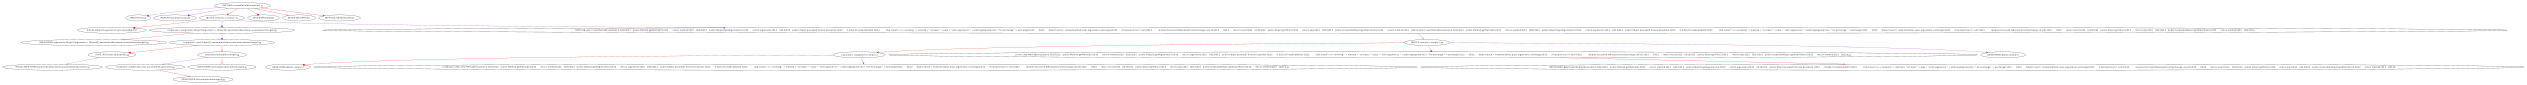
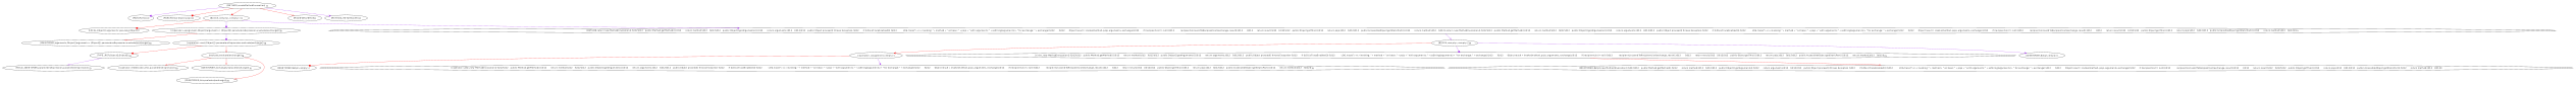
  digraph {
    fontname="IBM Plex Sans"
    node [fontname="IBM Plex Sans"]
    edge [arrowhead=box color=red fontname="IBM Plex Sans"]
    n1 [label=<(METHOD,createMethodInvocation)<SUB>77</SUB>>]
    n2 [label=<(PARAM,this)<SUB>77</SUB>>]
    n3 [label=<(PARAM,final Object pojo)<SUB>77</SUB>>]
    n4 [label=<(BLOCK,&lt;empty&gt;,&lt;empty&gt;)<SUB>77</SUB>>]
-   n5 [label=<(MODIFIER,PUBLIC)>]
    n6 [label=<(MODIFIER,VIRTUAL)>]
    n7 [label=<(METHOD_RETURN,ANY)<SUB>77</SUB>>]
    n8 [label=<(LOCAL,Object[] arguments: java.lang.Object[])>]
    n9 [label=<(&lt;operator&gt;.assignment,Object[] arguments = (Object[]) parametersExpression.evaluate(exchange))<SUB>78</SUB>>]
    n10 [label=<(RETURN,return new MethodInvocation() {\012\012    public Method getMethod() {\012        return method;\012    }\012\012    public Object[] getArguments() {\012        return arguments;\012    }\012\012    public Object proceed() throws Exception {\012        if (LOG.isTraceEnabled()) {\012            LOG.trace(&quot;&gt;&gt;&gt;&gt; invoking: &quot; + method + &quot; on bean: &quot; + pojo + &quot; with arguments: &quot; + asString(arguments) + &quot; for exchange: &quot; + exchange);\012        }\012        Object result = invoke(method, pojo, arguments, exchange);\012        if (recipientList != null) {\012            recipientList.sendToRecipientList(exchange, result);\012        }\012        return result;\012    }\012\012    public Object getThis() {\012        return pojo;\012    }\012\012    public AccessibleObject getStaticPart() {\012        return method;\012    }\012};,return new MethodInvocation() {\012\012    public Method getMethod() {\012        return method;\012    }\012\012    public Object[] getArguments() {\012        return arguments;\012    }\012\012    public Object proceed() throws Exception {\012        if (LOG.isTraceEnabled()) {\012            LOG.trace(&quot;&gt;&gt;&gt;&gt; invoking: &quot; + method + &quot; on bean: &quot; + pojo + &quot; with arguments: &quot; + asString(arguments) + &quot; for exchange: &quot; + exchange);\012        }\012        Object result = invoke(method, pojo, arguments, exchange);\012        if (recipientList != null) {\012            recipientList.sendToRecipientList(exchange, result);\012        }\012        return result;\012    }\012\012    public Object getThis() {\012        return pojo;\012    }\012\012    public AccessibleObject getStaticPart() {\012        return method;\012    }\012};)<SUB>79</SUB>>]
    n11 [label=<(IDENTIFIER,arguments,Object[] arguments = (Object[]) parametersExpression.evaluate(exchange))<SUB>78</SUB>>]
    n12 [label=<(&lt;operator&gt;.cast,(Object[]) parametersExpression.evaluate(exchange))<SUB>78</SUB>>]
    n13 [label=<(BLOCK,&lt;empty&gt;,&lt;empty&gt;)<SUB>79</SUB>>]
    n14 [label=<(TYPE_REF,Object[],Object[])<SUB>78</SUB>>]
    n15 [label=<(evaluate,evaluate(exchange))<SUB>78</SUB>>]
    n16 [label=<(FIELD_IDENTIFIER,parametersExpression,parametersExpression)<SUB>73</SUB>>]
    n17 [label=<(&lt;operator&gt;.fieldAccess,this.parametersExpression)<SUB>78</SUB>>]
    n18 [label=<(IDENTIFIER,exchange,evaluate(exchange))<SUB>70</SUB>>]
    n19 [label=<(IDENTIFIER,this,evaluate(exchange))<SUB>78</SUB>>]
    n20 [label=<(&lt;operator&gt;.assignment,&lt;empty&gt;)>]
    n21 [label=<(&lt;init&gt;,new MethodInvocation() {\012\012    public Method getMethod() {\012        return method;\012    }\012\012    public Object[] getArguments() {\012        return arguments;\012    }\012\012    public Object proceed() throws Exception {\012        if (LOG.isTraceEnabled()) {\012            LOG.trace(&quot;&gt;&gt;&gt;&gt; invoking: &quot; + method + &quot; on bean: &quot; + pojo + &quot; with arguments: &quot; + asString(arguments) + &quot; for exchange: &quot; + exchange);\012        }\012        Object result = invoke(method, pojo, arguments, exchange);\012        if (recipientList != null) {\012            recipientList.sendToRecipientList(exchange, result);\012        }\012        return result;\012    }\012\012    public Object getThis() {\012        return pojo;\012    }\012\012    public AccessibleObject getStaticPart() {\012        return method;\012    }\012})<SUB>79</SUB>>]
    n22 [label=<(IDENTIFIER,$obj2,&lt;empty&gt;)>]
    n23 [label=<(IDENTIFIER,$obj2,&lt;empty&gt;)>]
    n24 [label=<(&lt;operator&gt;.alloc,new MethodInvocation() {\012\012    public Method getMethod() {\012        return method;\012    }\012\012    public Object[] getArguments() {\012        return arguments;\012    }\012\012    public Object proceed() throws Exception {\012        if (LOG.isTraceEnabled()) {\012            LOG.trace(&quot;&gt;&gt;&gt;&gt; invoking: &quot; + method + &quot; on bean: &quot; + pojo + &quot; with arguments: &quot; + asString(arguments) + &quot; for exchange: &quot; + exchange);\012        }\012        Object result = invoke(method, pojo, arguments, exchange);\012        if (recipientList != null) {\012            recipientList.sendToRecipientList(exchange, result);\012        }\012        return result;\012    }\012\012    public Object getThis() {\012        return pojo;\012    }\012\012    public AccessibleObject getStaticPart() {\012        return method;\012    }\012})<SUB>79</SUB>>]
    n25 [label=<(IDENTIFIER,$obj2,new MethodInvocation() {\012\012    public Method getMethod() {\012        return method;\012    }\012\012    public Object[] getArguments() {\012        return arguments;\012    }\012\012    public Object proceed() throws Exception {\012        if (LOG.isTraceEnabled()) {\012            LOG.trace(&quot;&gt;&gt;&gt;&gt; invoking: &quot; + method + &quot; on bean: &quot; + pojo + &quot; with arguments: &quot; + asString(arguments) + &quot; for exchange: &quot; + exchange);\012        }\012        Object result = invoke(method, pojo, arguments, exchange);\012        if (recipientList != null) {\012            recipientList.sendToRecipientList(exchange, result);\012        }\012        return result;\012    }\012\012    public Object getThis() {\012        return pojo;\012    }\012\012    public AccessibleObject getStaticPart() {\012        return method;\012    }\012})>]
    n1 -> n2 [color=purple]
-   n1 -> n3 [color=purple]
+   n1 -> n3
    n1 -> n4 [arrowhead=vee]
-   n1 -> n5
    n1 -> n6 [arrowhead=onormal]
-   n1 -> n7 [arrowhead=vee]
+   n1 -> n7 [arrowhead=vee color=purple]
    n4 -> n8
    n4 -> n9 [color=purple]
    n4 -> n10 [arrowhead=vee color=purple]
    n9 -> n11 [arrowhead=onormal]
    n9 -> n12 [color=purple]
    n10 -> n13 [arrowhead=onormal color=purple]
    n12 -> n14
    n12 -> n15 [arrowhead=onormal]
    n13 -> n20 [arrowhead=vee]
    n13 -> n21 [color=purple]
    n13 -> n22 [arrowhead=vee color=purple]
    n14 -> n16 [arrowhead=onormal color=purple]
-   n15 -> n17 [arrowhead=onormal color=purple]
+   n15 -> n17 [arrowhead=onormal]
    n15 -> n18 [arrowhead=onormal]
-   n17 -> n19 [arrowhead=onormal]
+   n15 -> n19 [arrowhead=onormal]
    n20 -> n23
    n20 -> n24 [arrowhead=vee color=purple]
    n21 -> n25 [arrowhead=onormal]
  }
